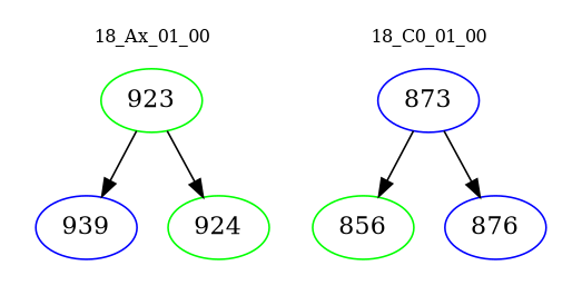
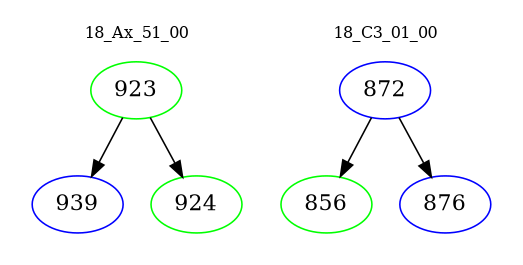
  digraph {
    node [color=green]
    edge [color=black]
    n1 [label=923]
    n2 [color=blue label=939]
    n3 [label=924]
-   n4 [color=blue label=873]
+   n4 [color=blue label=872]
    n5 [label=856]
    n6 [color=blue label=876]
    subgraph cluster_1 {
      color=white
      fontsize=10
-     label="18_Ax_01_00"
+     label="18_Ax_51_00"
      n1
      n2
      n3
    }
    subgraph cluster_2 {
      color=white
      fontsize=10
-     label="18_C0_01_00"
+     label="18_C3_01_00"
      n4
      n5
      n6
    }
    n1 -> n2
    n1 -> n3
    n4 -> n5
    n4 -> n6
  }
